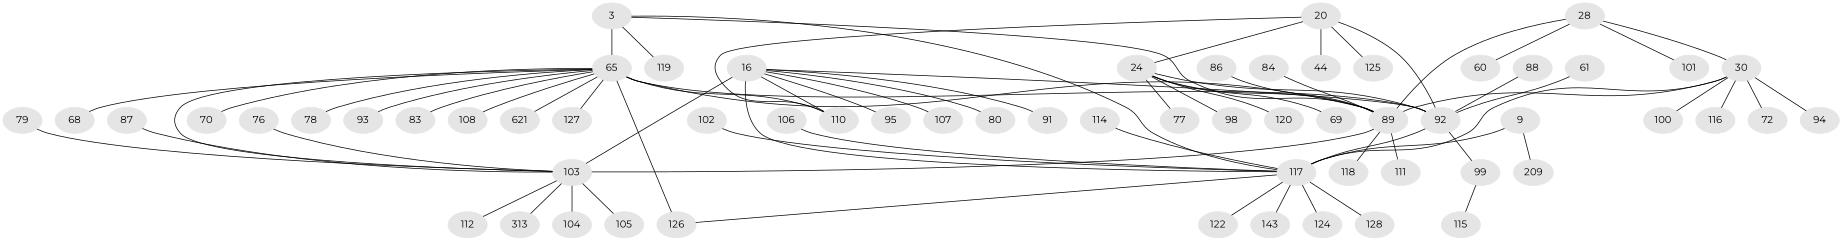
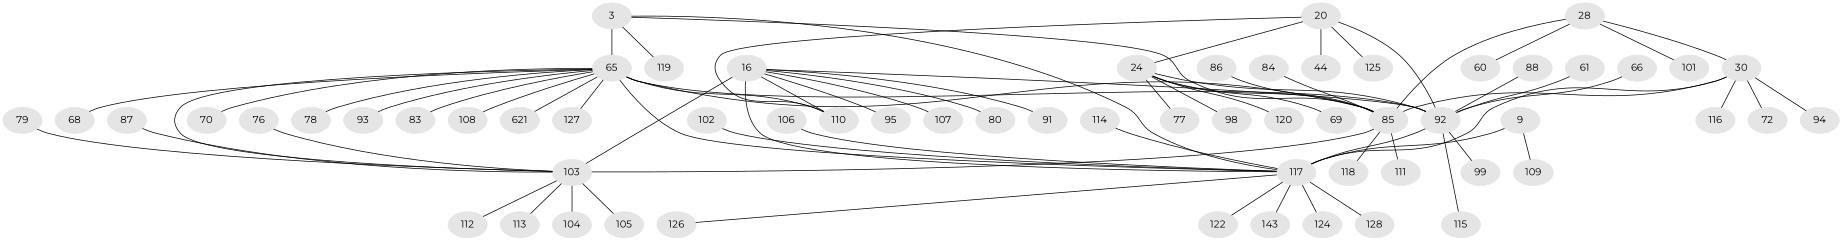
  graph {
    fontname=Montserrat
    node [color=gray90 fontname=Montserrat style=filled]
    edge [fontname=Montserrat]
    3 [super="+2"]
    65 [super="+62"]
-   89 [super="+29+38+56+74"]
+   89 [super="+29+38+56+74" label=85]
    117 [super="+97+11+12+34+35"]
    119
    92 [super="+22+40+43"]
    103 [super="+71"]
    110 [super="+50"]
    68
    70
    78
    83 [super="+67"]
    93
    108
    n15 [label=621 super="+75"]
    127
    111 [super="+48"]
    118
    122
    n20 [label=143 super="+85"]
    124
    126
    128
    9 [super="+8"]
-   109 [label=209]
+   109
    16 [super="+13"]
    80
    91
    95
    107
    99
    115
    104
    105
    112
-   113 [label=313]
+   113
    20 [super="+19"]
    24 [super="+23"]
    44
    125
    69
    77
    98 [super="+39"]
    120
    28 [super="+27"]
    30 [super="+25"]
    60
    101
    72
    94
-   100
    116
    61
+   66
    76
    79
    84 [super="+81"]
    86
    87
    88
    102 [super="+96"]
    106
    114
    3 -- 65 [weight=8]
    3 -- 89
    3 -- 117
    3 -- 119
    65 -- 89 [weight=2]
-   65 -- 126 [weight=2]
+   65 -- 117 [weight=2]
    65 -- 92
    65 -- 103
    65 -- 110
    65 -- 68
    65 -- 70
    65 -- 78
    65 -- 83
    65 -- 93
    65 -- 108
    65 -- n15
    65 -- 127
    89 -- 103
    89 -- 111
    89 -- 118
    117 -- 122
    117 -- n20
    117 -- 124
    117 -- 126
    117 -- 128
    92 -- 117 [weight=2]
    92 -- 99
-   99 -- 115
+   92 -- 115
    103 -- 104
    103 -- 105
    103 -- 112
    103 -- 113
    9 -- 117 [weight=8]
    9 -- 109
    16 -- 117 [weight=2]
    16 -- 92
    16 -- 103 [weight=8]
    16 -- 110
    16 -- 80
    16 -- 91
    16 -- 95
    16 -- 107
    20 -- 92 [weight=4]
    20 -- 110
    20 -- 24 [weight=4]
    20 -- 44
    20 -- 125
    24 -- 89
    24 -- 92 [weight=4]
    24 -- 69
    24 -- 77
    24 -- 98
    24 -- 120
    28 -- 89 [weight=4]
    28 -- 30 [weight=4]
    28 -- 60
    28 -- 101
    30 -- 89 [weight=4]
    30 -- 117
    30 -- 72
    30 -- 94
-   30 -- 100
    30 -- 116
    61 -- 92
+   66 -- 92
    76 -- 103
    79 -- 103
    84 -- 89
    86 -- 89
    87 -- 103
    88 -- 92
    102 -- 117
    106 -- 117
    114 -- 117
  }
